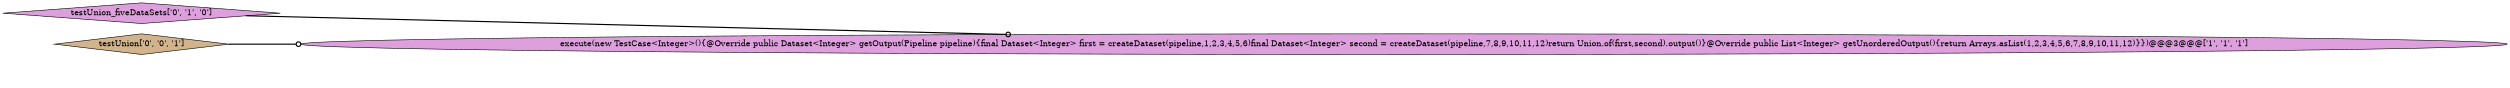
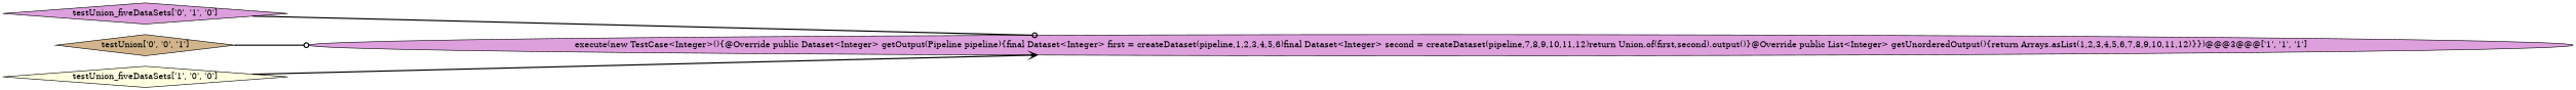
  digraph {
    rankdir=LR
    node [fillcolor=plum shape=diamond style=filled]
    edge [style=bold arrowhead=odot]
    n1 [label="execute(new TestCase<Integer>(){@Override public Dataset<Integer> getOutput(Pipeline pipeline){final Dataset<Integer> first = createDataset(pipeline,1,2,3,4,5,6)final Dataset<Integer> second = createDataset(pipeline,7,8,9,10,11,12)return Union.of(first,second).output()}@Override public List<Integer> getUnorderedOutput(){return Arrays.asList(1,2,3,4,5,6,7,8,9,10,11,12)}})@@@3@@@['1', '1', '1']" shape=ellipse]
    n2 [label="testUnion_fiveDataSets['0', '1', '0']"]
    n3 [fillcolor=tan label="testUnion['0', '0', '1']"]
+   n4 [fillcolor=lightyellow label="testUnion_fiveDataSets['1', '0', '0']"]
    n2 -> n1
    n3 -> n1
+   n4 -> n1 [arrowhead=vee]
  }
